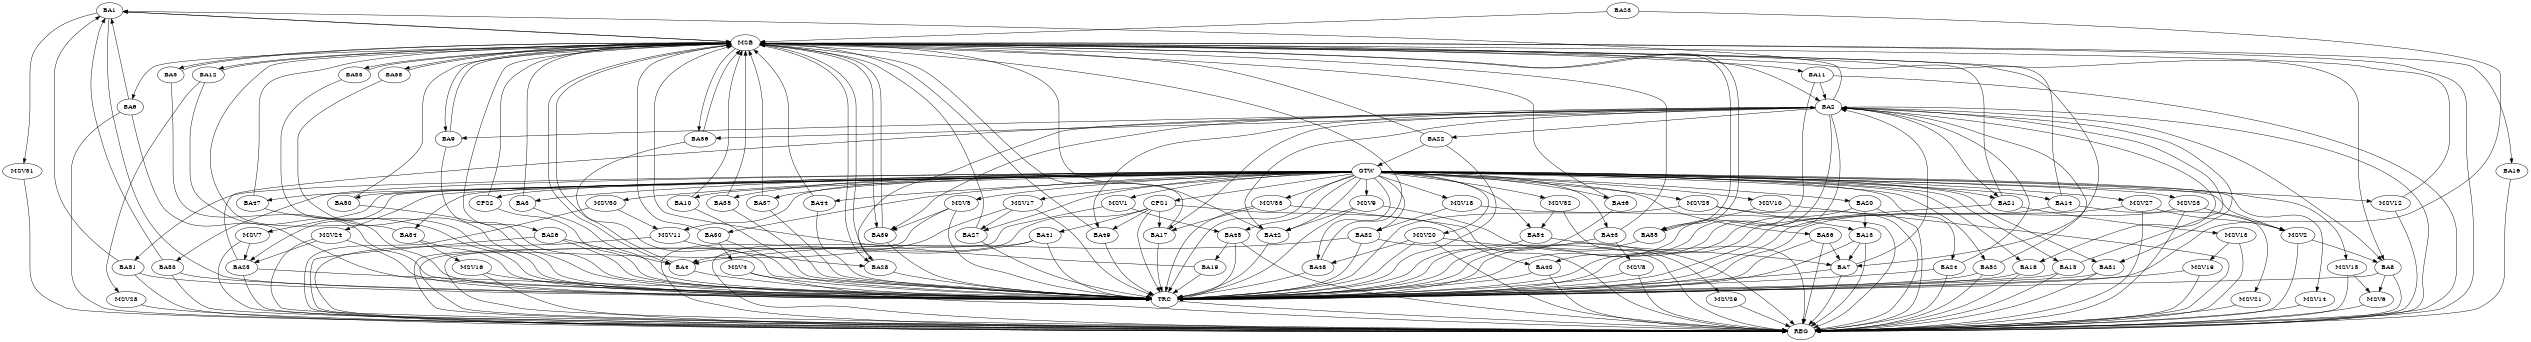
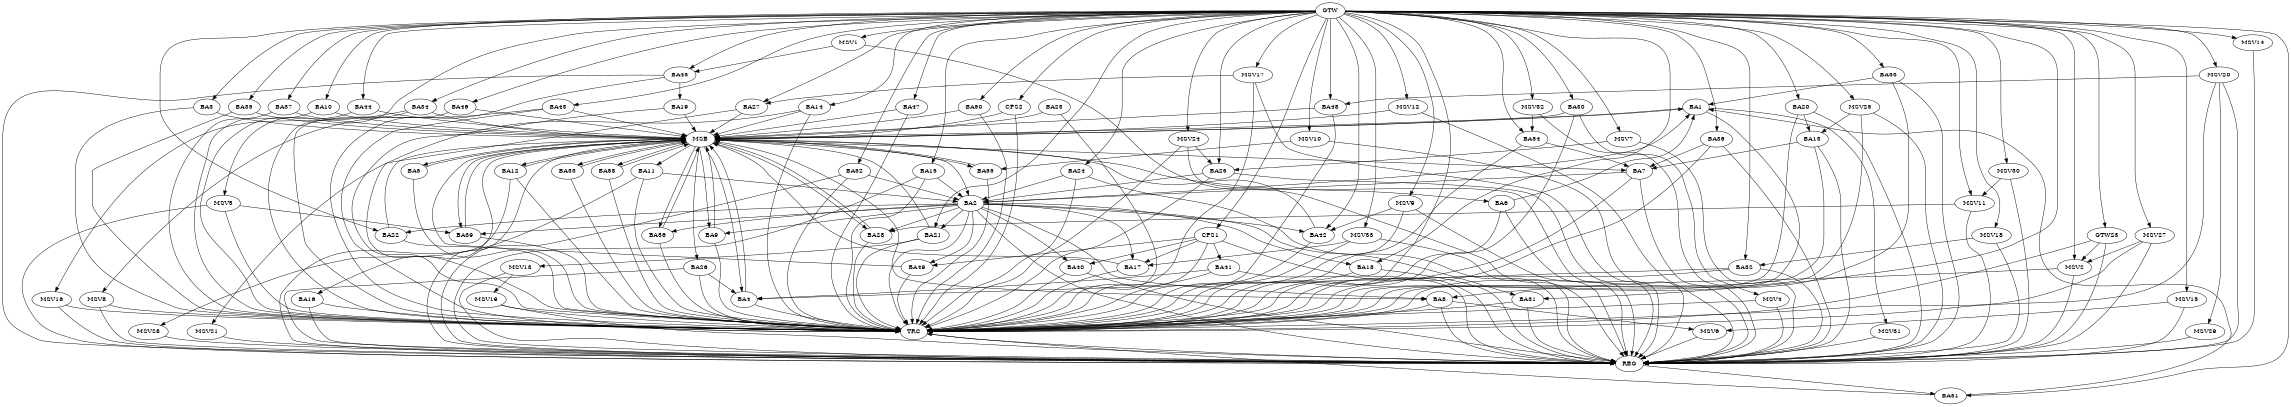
  strict digraph {
    n1 [label=BA1]
    n2 [label=MSB]
    n3 [label=TRC]
    n4 [label=MSV31]
    n5 [label=BA2]
    n6 [label=BA8]
    n7 [label=BA9]
    n8 [label=BA28]
    n9 [label=BA39]
    n10 [label=BA56]
    n11 [label=REG]
    n12 [label=BA4]
    n13 [label=BA5]
    n14 [label=BA6]
    n15 [label=BA7]
    n16 [label=BA11]
    n17 [label=BA12]
    n18 [label=BA16]
    n19 [label=BA26]
    n20 [label=BA33]
    n21 [label=BA58]
    n22 [label=BA55]
    n23 [label=BA17]
    n24 [label=BA18]
    n25 [label=BA21]
    n26 [label=BA22]
    n27 [label=BA31]
    n28 [label=BA40]
    n29 [label=BA42]
    n30 [label=BA49]
    n31 [label=MSV6]
    n32 [label=MSV13]
    n33 [label=BA3]
    n34 [label=BA10]
    n35 [label=MSV28]
    n36 [label=BA13]
    n37 [label=BA14]
    n38 [label=MSV21]
    n39 [label=BA15]
    n40 [label=BA19]
    n41 [label=BA20]
    n42 [label=MSV19]
    n43 [label=BA23]
    n44 [label=BA24]
    n45 [label=BA25]
    n46 [label=BA27]
    n47 [label=BA30]
    n48 [label=MSV4]
    n49 [label=BA32]
    n50 [label=BA34]
    n51 [label=MSV16]
    n52 [label=BA35]
    n53 [label=BA36]
    n54 [label=BA37]
    n55 [label=BA41]
    n56 [label=BA43]
    n57 [label=MSV8]
    n58 [label=BA44]
    n59 [label=BA45]
    n60 [label=BA46]
    n61 [label=BA47]
    n62 [label=BA48]
    n63 [label=BA50]
    n64 [label=BA51]
    n65 [label=BA52]
    n66 [label=BA53]
    n67 [label=BA54]
    n68 [label=CPS1]
    n69 [label=CPS2]
    n70 [label=GTW]
    n71 [label=MSV1]
    n72 [label=MSV2]
    n73 [label=MSV5]
    n74 [label=MSV7]
    n75 [label=MSV9]
    n76 [label=MSV10]
    n77 [label=MSV11]
    n78 [label=MSV12]
    n79 [label=MSV14]
    n80 [label=MSV15]
    n81 [label=MSV17]
    n82 [label=MSV18]
    n83 [label=MSV20]
-   n84 [label=MSV23]
+   n84 [label=GTW23]
    n85 [label=MSV24]
    n86 [label=MSV25]
    n87 [label=MSV27]
    n88 [label=MSV30]
    n89 [label=MSV32]
    n90 [label=MSV33]
    n91 [label=MSV29]
    n1 -> n2
    n1 -> n3
    n1 -> n4
    n2 -> n1
    n2 -> n5
    n2 -> n6
    n2 -> n7
    n2 -> n8
    n2 -> n9
    n2 -> n10
    n2 -> n11
    n2 -> n12
    n2 -> n13
    n2 -> n14
    n2 -> n15
    n2 -> n16
    n2 -> n17
    n2 -> n18
    n2 -> n19
    n2 -> n20
    n2 -> n21
    n2 -> n22
    n3 -> n11
    n4 -> n11
    n5 -> n1
    n5 -> n3
    n5 -> n6
    n5 -> n7
    n5 -> n8
    n5 -> n9
    n5 -> n10
    n5 -> n11
    n5 -> n23
    n5 -> n24
    n5 -> n25
    n5 -> n26
    n5 -> n27
    n5 -> n28
    n5 -> n29
    n5 -> n30
    n6 -> n3
    n6 -> n11
    n6 -> n31
    n7 -> n2
    n7 -> n3
    n8 -> n2
    n8 -> n3
    n9 -> n2
    n9 -> n3
    n10 -> n2
    n10 -> n3
    n12 -> n2
    n12 -> n3
    n13 -> n2
    n13 -> n3
    n14 -> n1
    n14 -> n3
    n14 -> n11
    n15 -> n3
    n15 -> n5
    n15 -> n11
    n16 -> n3
    n16 -> n5
    n16 -> n11
    n17 -> n2
    n17 -> n3
    n17 -> n35
+   n18 -> n3
    n18 -> n11
    n19 -> n3
    n19 -> n11
    n19 -> n12
    n20 -> n2
    n20 -> n3
    n21 -> n2
    n21 -> n3
    n22 -> n2
    n22 -> n3
    n23 -> n2
    n23 -> n3
    n24 -> n3
    n24 -> n11
    n25 -> n2
    n25 -> n3
    n25 -> n32
    n26 -> n2
    n26 -> n3
    n27 -> n3
    n27 -> n11
    n28 -> n3
    n28 -> n11
    n29 -> n2
    n29 -> n3
    n30 -> n2
    n30 -> n3
    n31 -> n11
    n32 -> n11
    n32 -> n42
    n33 -> n2
    n33 -> n3
    n34 -> n2
    n34 -> n3
    n35 -> n11
    n36 -> n3
    n36 -> n11
    n36 -> n15
    n37 -> n2
    n37 -> n3
    n37 -> n38
    n38 -> n11
    n39 -> n3
    n39 -> n5
    n39 -> n11
    n40 -> n2
    n40 -> n3
    n41 -> n3
    n41 -> n11
    n41 -> n36
    n42 -> n3
    n42 -> n11
    n43 -> n2
    n43 -> n3
    n44 -> n3
    n44 -> n5
    n44 -> n11
    n45 -> n3
    n45 -> n5
    n45 -> n11
    n46 -> n2
    n46 -> n3
    n47 -> n2
    n47 -> n3
    n47 -> n48
    n48 -> n3
    n48 -> n11
    n49 -> n3
    n49 -> n11
    n49 -> n12
    n50 -> n2
    n50 -> n3
    n50 -> n51
    n51 -> n3
    n51 -> n11
    n52 -> n2
    n52 -> n3
    n53 -> n3
    n53 -> n11
    n53 -> n15
    n54 -> n2
    n54 -> n3
    n55 -> n3
    n55 -> n11
    n55 -> n12
    n56 -> n2
    n56 -> n3
    n56 -> n57
    n57 -> n3
    n57 -> n11
    n58 -> n2
    n58 -> n3
    n59 -> n3
    n59 -> n11
    n59 -> n40
    n60 -> n2
    n60 -> n3
    n61 -> n2
    n61 -> n3
    n62 -> n2
    n62 -> n3
    n63 -> n2
    n63 -> n3
    n64 -> n1
    n64 -> n3
-   n64 -> n11
+   n11 -> n64
    n65 -> n3
    n65 -> n5
    n65 -> n11
    n66 -> n1
    n66 -> n3
    n66 -> n11
    n67 -> n3
    n67 -> n15
    n68 -> n3
    n68 -> n11
    n68 -> n23
    n68 -> n28
    n68 -> n30
    n68 -> n55
    n69 -> n2
    n69 -> n3
    n70 -> n3
    n70 -> n24
    n70 -> n25
-   n26 -> n70
+   n70 -> n26
    n70 -> n27
    n70 -> n29
    n70 -> n33
    n70 -> n34
    n70 -> n37
    n70 -> n39
    n70 -> n41
    n70 -> n44
    n70 -> n45
    n70 -> n46
    n70 -> n47
    n70 -> n49
    n70 -> n50
    n70 -> n52
    n70 -> n53
    n70 -> n54
    n70 -> n56
    n70 -> n58
    n70 -> n59
    n70 -> n60
    n70 -> n61
    n70 -> n62
    n70 -> n63
    n70 -> n64
    n70 -> n65
    n70 -> n66
    n70 -> n67
    n70 -> n68
    n70 -> n69
    n70 -> n71
    n70 -> n72
    n70 -> n73
    n70 -> n74
    n70 -> n75
    n70 -> n76
    n70 -> n77
    n70 -> n78
    n70 -> n79
    n70 -> n80
    n70 -> n81
    n70 -> n82
    n70 -> n83
    n70 -> n84
    n70 -> n85
    n70 -> n86
    n70 -> n87
    n70 -> n88
    n70 -> n89
    n70 -> n90
    n71 -> n11
    n71 -> n59
    n72 -> n6
    n72 -> n11
    n73 -> n3
    n73 -> n9
    n73 -> n11
    n74 -> n11
    n74 -> n45
    n75 -> n3
    n75 -> n11
    n75 -> n29
    n76 -> n11
    n76 -> n22
    n77 -> n8
    n77 -> n11
    n78 -> n2
    n78 -> n11
    n79 -> n11
    n80 -> n11
    n80 -> n31
    n81 -> n3
    n81 -> n11
    n81 -> n46
    n82 -> n11
    n82 -> n49
    n83 -> n3
    n83 -> n11
    n83 -> n62
    n83 -> n91
    n84 -> n3
    n84 -> n11
    n84 -> n72
    n85 -> n3
    n85 -> n11
    n85 -> n45
    n86 -> n3
    n86 -> n11
    n86 -> n36
    n87 -> n3
    n87 -> n11
    n87 -> n72
    n88 -> n11
    n88 -> n77
    n89 -> n11
    n89 -> n67
    n90 -> n3
    n90 -> n11
    n90 -> n23
    n91 -> n11
  }
